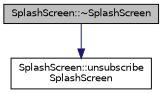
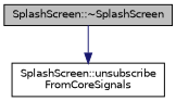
  digraph {
    rankdir=TB
    node [color=black fontname=Helvetica fontsize=10 shape=record style=filled]
    n1 [fillcolor=grey75 fontcolor=black height=0.2 label="SplashScreen::~SplashScreen" width=0.4]
-   n2 [fillcolor=white height=0.2 label="SplashScreen::unsubscribe\lSplashScreen" width=0.4]
+   n2 [fillcolor=white height=0.2 label="SplashScreen::unsubscribe\lFromCoreSignals" width=0.4]
    n1 -> n2 [color=midnightblue fontname=Helvetica fontsize=10 labelfontname=Helvetica labelfontsize=10 style=solid]
  }
